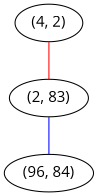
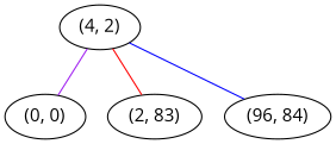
  graph {
    fontname="Open Sans"
    node [fontname="Open Sans"]
    edge [fontname="Open Sans"]
    "(4, 2)"
+   "(0, 0)"
    "(2, 83)"
    n4 [label="(96, 84)"]
+   "(4, 2)" -- "(0, 0)" [color=purple weight=4]
    "(4, 2)" -- "(2, 83)" [color=red weight=1]
-   "(2, 83)" -- n4 [color=blue weight=3]
+   "(4, 2)" -- n4 [color=blue weight=3]
  }
